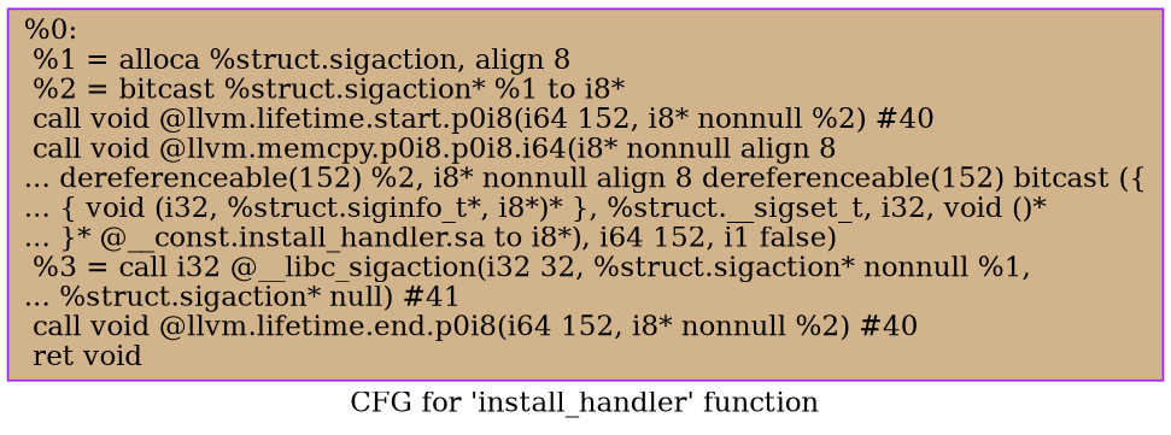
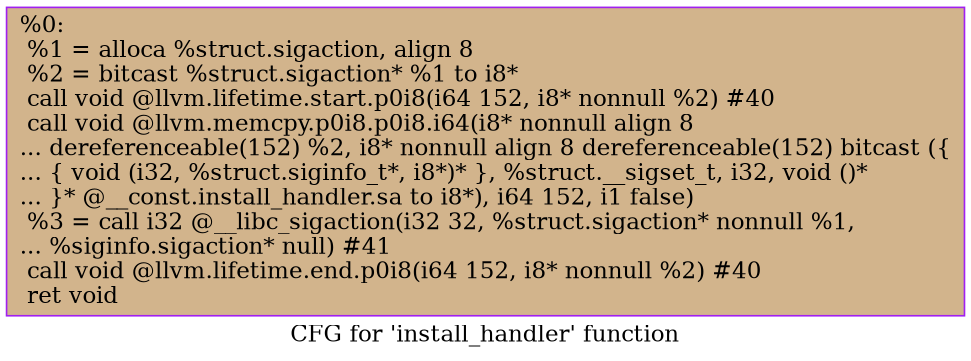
  digraph {
    label="CFG for 'install_handler' function"
    rankdir=LR
-   n1 [label="{%0:\l  %1 = alloca %struct.sigaction, align 8\l  %2 = bitcast %struct.sigaction* %1 to i8*\l  call void @llvm.lifetime.start.p0i8(i64 152, i8* nonnull %2) #40\l  call void @llvm.memcpy.p0i8.p0i8.i64(i8* nonnull align 8\l... dereferenceable(152) %2, i8* nonnull align 8 dereferenceable(152) bitcast (\{\l... \{ void (i32, %struct.siginfo_t*, i8*)* \}, %struct.__sigset_t, i32, void ()*\l... \}* @__const.install_handler.sa to i8*), i64 152, i1 false)\l  %3 = call i32 @__libc_sigaction(i32 32, %struct.sigaction* nonnull %1,\l... %struct.sigaction* null) #41\l  call void @llvm.lifetime.end.p0i8(i64 152, i8* nonnull %2) #40\l  ret void\l}" shape=record style=filled fillcolor=tan color=purple]
+   n1 [label="{%0:\l  %1 = alloca %struct.sigaction, align 8\l  %2 = bitcast %struct.sigaction* %1 to i8*\l  call void @llvm.lifetime.start.p0i8(i64 152, i8* nonnull %2) #40\l  call void @llvm.memcpy.p0i8.p0i8.i64(i8* nonnull align 8\l... dereferenceable(152) %2, i8* nonnull align 8 dereferenceable(152) bitcast (\{\l... \{ void (i32, %struct.siginfo_t*, i8*)* \}, %struct.__sigset_t, i32, void ()*\l... \}* @__const.install_handler.sa to i8*), i64 152, i1 false)\l  %3 = call i32 @__libc_sigaction(i32 32, %struct.sigaction* nonnull %1,\l... %siginfo.sigaction* null) #41\l  call void @llvm.lifetime.end.p0i8(i64 152, i8* nonnull %2) #40\l  ret void\l}" shape=record style=filled fillcolor=tan color=purple]
  }
